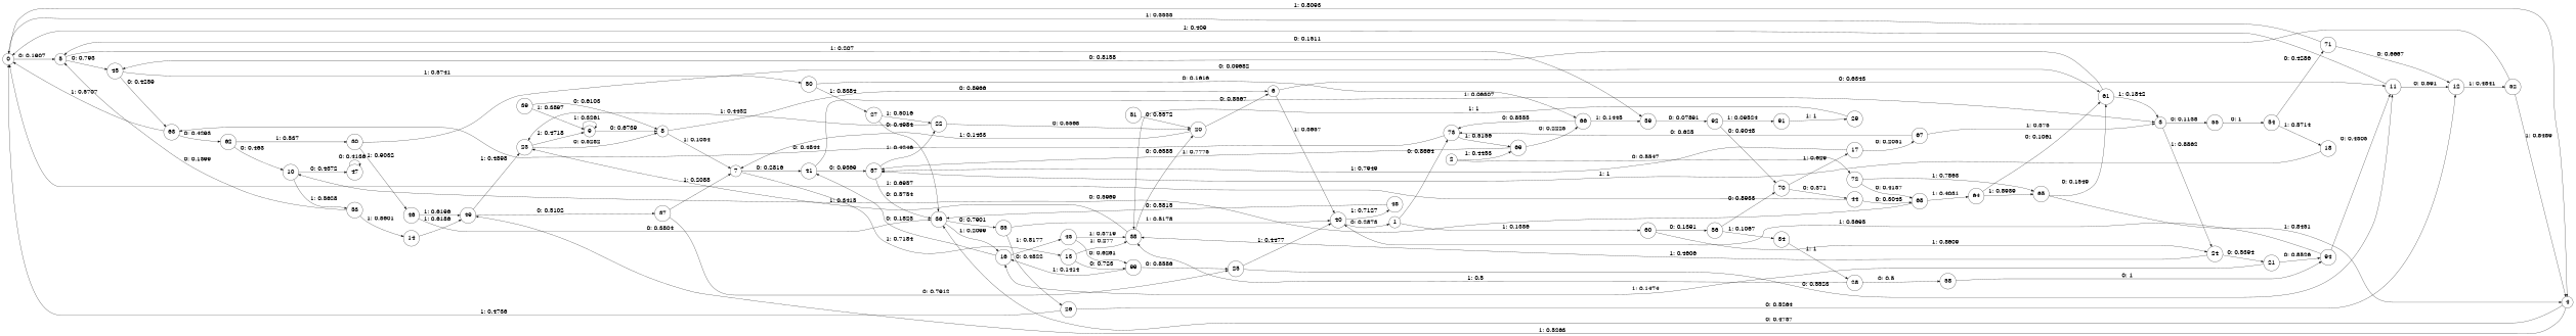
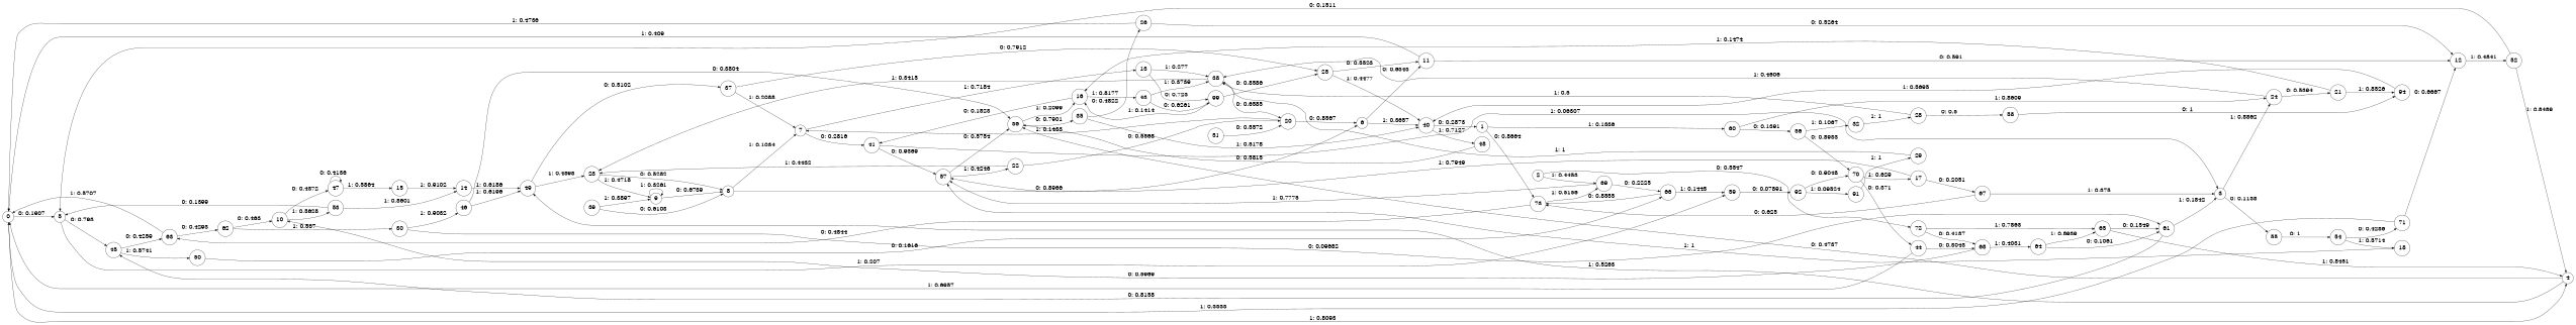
  digraph {
    rankdir=LR
    node [fontsize=24 shape=circle]
    edge [fontsize=24]
    0
    5
    4
    45
    59
    36
    49
    63
    50
    n10 [label=92]
    16
    35
    23
    37
    n15 [label=73]
    1
    60
    69
    24
    56
    57
    66
    62
    38
    21
-   32 [label=34]
+   32
    70
    2
    72
    68
    65
    10
    64
    61
    22
    3
    55
    54
    18
    71
    20
    n42 [label=94]
    41
    43
    40
    26
    8
    9
    7
    25
-   27
    n52 [label=91]
    6
    11
    12
    48
    52
    13
    n59 [label=99]
    47
    53
+   15
    14
    17
    67
    28
    58
    29
    30
    46
    39
    51
    44
    0 -> 5 [label="0: 0.1907   "]
    0 -> 4 [label="1: 0.8093   "]
    5 -> 45 [label="0: 0.793    "]
    5 -> 59 [label="1: 0.207    "]
    4 -> 36 [label="0: 0.4737   "]
    4 -> 49 [label="1: 0.5263   "]
    45 -> 63 [label="0: 0.4259   "]
    45 -> 50 [label="1: 0.5741   "]
    59 -> n10 [label="0: 0.07891  "]
    36 -> 16 [label="1: 0.2099   "]
    36 -> 35 [label="0: 0.7901   "]
    49 -> 23 [label="1: 0.4898   "]
    49 -> 37 [label="0: 0.5102   "]
    63 -> 0 [label="1: 0.5707   "]
    63 -> 62 [label="0: 0.4293   "]
    50 -> 66 [label="0: 0.1616   "]
-   50 -> 27 [label="1: 0.8384   "]
    n10 -> 70 [label="0: 0.9048   "]
    n10 -> n52 [label="1: 0.09524  "]
    16 -> 41 [label="0: 0.1823   "]
    16 -> 43 [label="1: 0.8177   "]
    35 -> 40 [label="1: 0.5178   "]
    35 -> 26 [label="0: 0.4822   "]
    23 -> 8 [label="0: 0.5282   "]
    23 -> 9 [label="1: 0.4718   "]
    37 -> 7 [label="1: 0.2088   "]
    37 -> 25 [label="0: 0.7912   "]
    n15 -> 63 [label="0: 0.4844   "]
    n15 -> 69 [label="1: 0.5156   "]
    1 -> n15 [label="0: 0.8664   "]
    1 -> 60 [label="1: 0.1336   "]
    60 -> 24 [label="1: 0.8609   "]
    60 -> 56 [label="0: 0.1391   "]
    69 -> 57 [label="1: 0.7775   "]
    69 -> 66 [label="0: 0.2225   "]
    24 -> 38 [label="1: 0.4606   "]
    24 -> 21 [label="0: 0.5394   "]
    56 -> 32 [label="1: 0.1067   "]
    56 -> 70 [label="0: 0.8933   "]
    57 -> 36 [label="0: 0.5754   "]
    57 -> 22 [label="1: 0.4246   "]
    66 -> 59 [label="1: 0.1445   "]
    66 -> n15 [label="0: 0.8555   "]
    62 -> 10 [label="0: 0.463    "]
    62 -> 30 [label="1: 0.537    "]
    38 -> 23 [label="1: 0.3415   "]
    38 -> 20 [label="0: 0.6585   "]
    21 -> 16 [label="1: 0.1474   "]
-   21 -> n42 [label="0: 0.8526   "]
+   21 -> n42 [label="1: 0.8526   "]
    32 -> 28 [label="1: 1        "]
    70 -> 17 [label="1: 0.629    "]
    70 -> 44 [label="0: 0.371    "]
    2 -> 69 [label="1: 0.4453   "]
    2 -> 72 [label="0: 0.5547   "]
    72 -> 68 [label="0: 0.4137   "]
    72 -> 65 [label="1: 0.7863   "]
    68 -> 10 [label="0: 0.5969   "]
    68 -> 64 [label="1: 0.4031   "]
    65 -> 4 [label="1: 0.8451   "]
    65 -> 61 [label="0: 0.1549   "]
    10 -> 47 [label="0: 0.4372   "]
    10 -> 53 [label="1: 0.5628   "]
    64 -> 65 [label="1: 0.8939   "]
    64 -> 61 [label="0: 0.1061   "]
    61 -> 45 [label="0: 0.8158   "]
    61 -> 3 [label="1: 0.1842   "]
    22 -> 23 [label="1: 0.4432   "]
    22 -> 20 [label="0: 0.5568   "]
    3 -> 24 [label="1: 0.8862   "]
    3 -> 55 [label="0: 0.1138   "]
    55 -> 54 [label="0: 1        "]
    54 -> 18 [label="1: 0.5714   "]
    54 -> 71 [label="0: 0.4286   "]
    18 -> 57 [label="1: 1        "]
    71 -> 0 [label="1: 0.3333   "]
    71 -> 12 [label="0: 0.6667   "]
    20 -> 7 [label="1: 0.1433   "]
    20 -> 6 [label="0: 0.8567   "]
    n42 -> 40 [label="1: 0.5695   "]
-   n42 -> 11 [label="0: 0.4305   "]
    41 -> 57 [label="0: 0.9369   "]
    41 -> 3 [label="1: 0.06307  "]
-   43 -> 38 [label="1: 0.3719   "]
+   43 -> 38 [label="1: 0.3739   "]
    43 -> n59 [label="0: 0.6261   "]
    40 -> 1 [label="0: 0.2873   "]
    40 -> 48 [label="1: 0.7127   "]
    26 -> 0 [label="1: 0.4736   "]
    26 -> 12 [label="0: 0.5264   "]
    8 -> 7 [label="1: 0.1034   "]
    8 -> 6 [label="0: 0.8966   "]
    9 -> 8 [label="0: 0.6739   "]
    9 -> 9 [label="1: 0.3261   "]
    7 -> 41 [label="0: 0.2816   "]
    7 -> 13 [label="1: 0.7184   "]
    25 -> 40 [label="1: 0.4477   "]
    25 -> 11 [label="0: 0.5523   "]
-   27 -> 36 [label="0: 0.4984   "]
-   27 -> 22 [label="1: 0.5016   "]
    n52 -> 29 [label="1: 1        "]
    6 -> 40 [label="1: 0.3657   "]
    6 -> 11 [label="0: 0.6343   "]
    11 -> 0 [label="1: 0.409    "]
    11 -> 12 [label="0: 0.591    "]
    12 -> 52 [label="1: 0.4841   "]
    48 -> 36 [label="0: 0.5815   "]
    52 -> 5 [label="0: 0.1511   "]
    52 -> 4 [label="1: 0.8489   "]
    13 -> 38 [label="1: 0.277    "]
    13 -> n59 [label="0: 0.723    "]
    n59 -> 16 [label="1: 0.1414   "]
    n59 -> 25 [label="0: 0.8586   "]
    47 -> 47 [label="0: 0.4136   "]
+   47 -> 15 [label="1: 0.5864   "]
    53 -> 5 [label="0: 0.1399   "]
    53 -> 14 [label="1: 0.8601   "]
+   15 -> 14 [label="1: 0.9102   "]
    14 -> 49 [label="1: 0.6186   "]
    17 -> 57 [label="1: 0.7949   "]
    17 -> 67 [label="0: 0.2051   "]
    67 -> n15 [label="0: 0.625    "]
    67 -> 3 [label="1: 0.375    "]
    28 -> 38 [label="1: 0.5      "]
    28 -> 58 [label="0: 0.5      "]
    58 -> n42 [label="0: 1        "]
    29 -> 38 [label="1: 1        "]
    30 -> 61 [label="0: 0.09682  "]
    30 -> 46 [label="1: 0.9032   "]
    46 -> 36 [label="0: 0.3804   "]
    46 -> 49 [label="1: 0.6196   "]
    39 -> 8 [label="0: 0.6103   "]
    39 -> 9 [label="1: 0.3897   "]
    51 -> 20 [label="0: 0.5572   "]
    44 -> 0 [label="1: 0.6957   "]
    44 -> 68 [label="0: 0.3043   "]
  }
